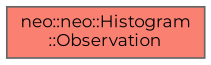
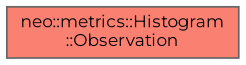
  digraph {
    rankdir=LR
    fontname=Montserrat
-   n1 [color=grey40 fillcolor=salmon fontname=Montserrat fontsize=10 height=0.2 label="neo::neo::Histogram\l::Observation" shape=box style=filled width=0.4]
+   n1 [color=grey40 fillcolor=salmon fontname=Montserrat fontsize=10 height=0.2 label="neo::metrics::Histogram\l::Observation" shape=box style=filled width=0.4]
  }
